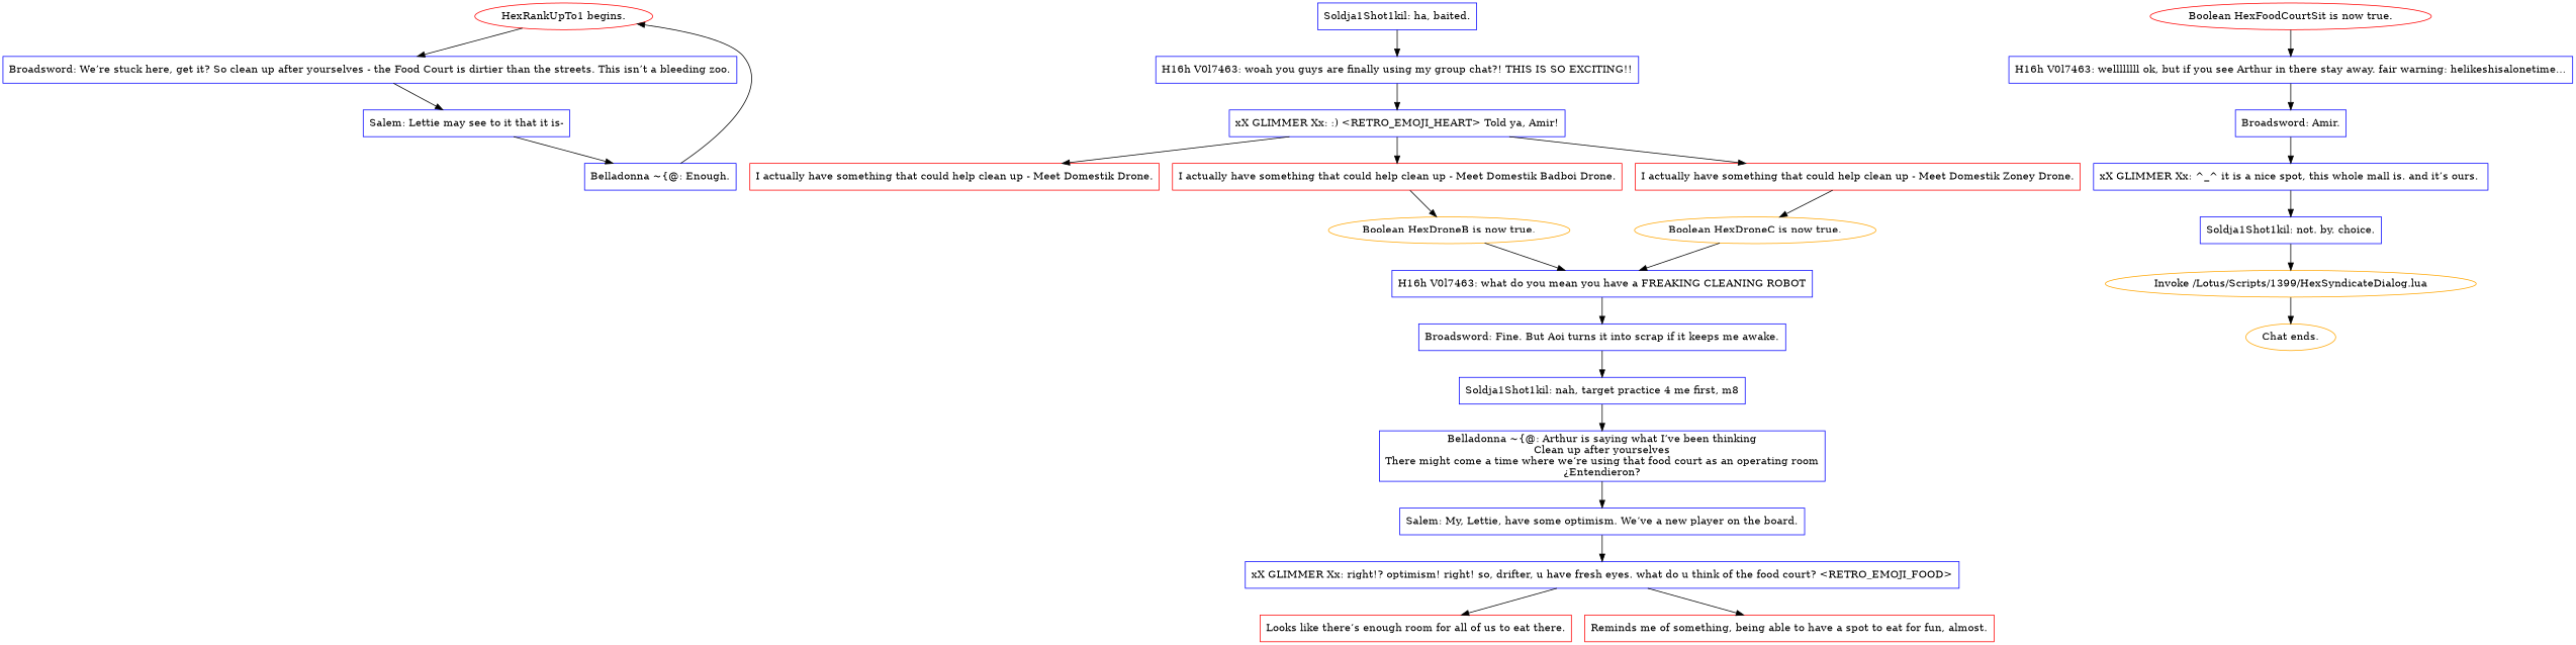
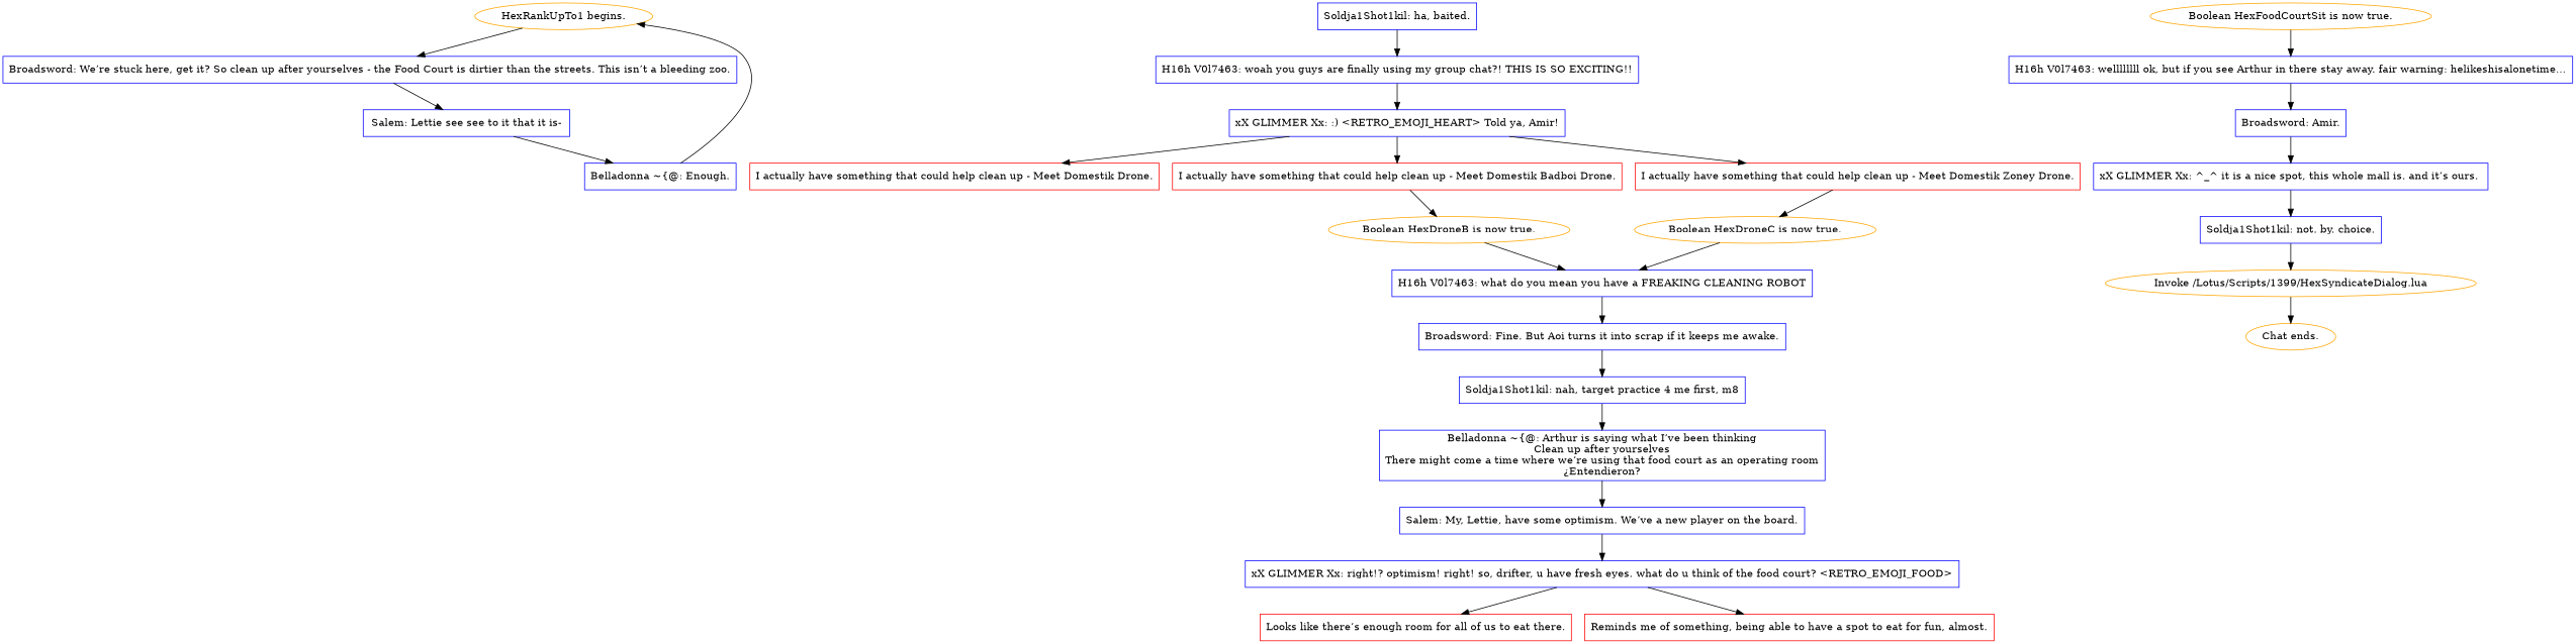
  digraph {
    node [color=blue shape=box]
-   "HexRankUpTo1 begins." [color=red shape=""]
+   "HexRankUpTo1 begins." [color=orange shape=""]
    n2 [label="Broadsword: We’re stuck here, get it? So clean up after yourselves - the Food Court is dirtier than the streets. This isn’t a bleeding zoo."]
-   n3 [label="Salem: Lettie may see to it that it is-"]
+   n3 [label="Salem: Lettie see see to it that it is-"]
    n4 [label="Belladonna ~{@: Enough."]
    n5 [label="Soldja1Shot1kil: ha, baited."]
    n6 [label="H16h V0l7463: woah you guys are finally using my group chat?! THIS IS SO EXCITING!!"]
    n7 [label="xX GLIMMER Xx: :) <RETRO_EMOJI_HEART> Told ya, Amir!"]
    n8 [color=red label="I actually have something that could help clean up - Meet Domestik Drone."]
    n9 [color=red label="I actually have something that could help clean up - Meet Domestik Badboi Drone."]
    n10 [color=red label="I actually have something that could help clean up - Meet Domestik Zoney Drone."]
    n11 [color=orange label="Boolean HexDroneB is now true." shape=""]
    n12 [color=orange label="Boolean HexDroneC is now true." shape=""]
    n13 [label="H16h V0l7463: what do you mean you have a FREAKING CLEANING ROBOT"]
    n14 [label="Broadsword: Fine. But Aoi turns it into scrap if it keeps me awake."]
    n15 [label="Soldja1Shot1kil: nah, target practice 4 me first, m8"]
    n16 [label="Belladonna ~{@: Arthur is saying what I’ve been thinking\nClean up after yourselves\nThere might come a time where we’re using that food court as an operating room\n¿Entendieron?"]
    n17 [label="Salem: My, Lettie, have some optimism. We’ve a new player on the board."]
    n18 [label="xX GLIMMER Xx: right!? optimism! right! so, drifter, u have fresh eyes. what do u think of the food court? <RETRO_EMOJI_FOOD>"]
    n19 [color=red label="Looks like there’s enough room for all of us to eat there."]
    n20 [color=red label="Reminds me of something, being able to have a spot to eat for fun, almost."]
-   n21 [color=red label="Boolean HexFoodCourtSit is now true." shape=""]
+   n21 [color=orange label="Boolean HexFoodCourtSit is now true." shape=""]
    n22 [label="H16h V0l7463: wellllllll ok, but if you see Arthur in there stay away. fair warning: helikeshisalonetime…"]
    n23 [label="Broadsword: Amir."]
    n24 [label="xX GLIMMER Xx: ^_^ it is a nice spot, this whole mall is. and it’s ours. "]
    n25 [label="Soldja1Shot1kil: not. by. choice."]
    n26 [color=orange label="Invoke /Lotus/Scripts/1399/HexSyndicateDialog.lua" shape=""]
    "Chat ends." [color=orange shape=""]
    "HexRankUpTo1 begins." -> n2
    n2 -> n3
    n3 -> n4
    n4 -> "HexRankUpTo1 begins."
    n5 -> n6
    n6 -> n7
    n7 -> n8
    n7 -> n9
    n7 -> n10
    n9 -> n11
    n10 -> n12
    n11 -> n13
    n12 -> n13
    n13 -> n14
    n14 -> n15
    n15 -> n16
    n16 -> n17
    n17 -> n18
    n18 -> n19
    n18 -> n20
    n21 -> n22
    n22 -> n23
    n23 -> n24
    n24 -> n25
    n25 -> n26
    n26 -> "Chat ends."
  }
